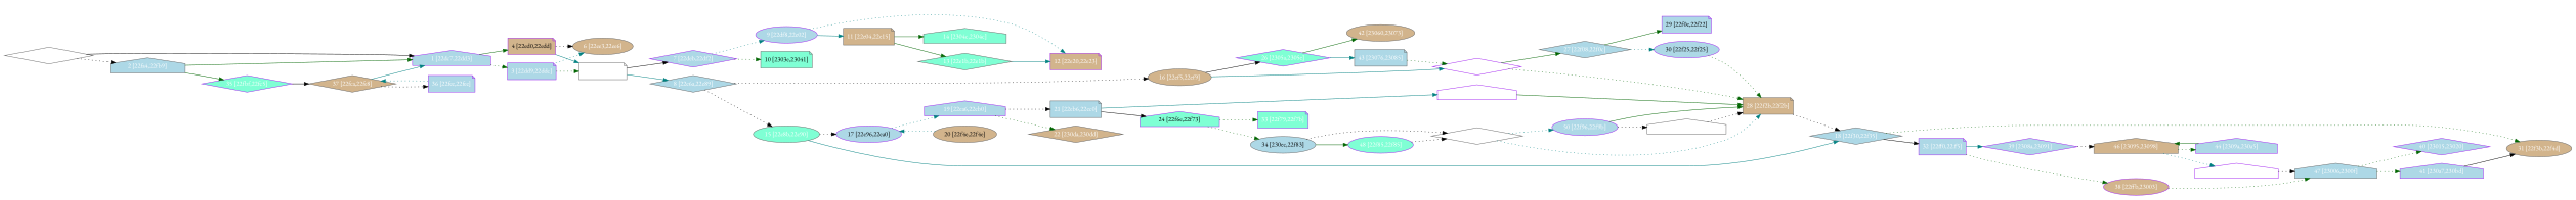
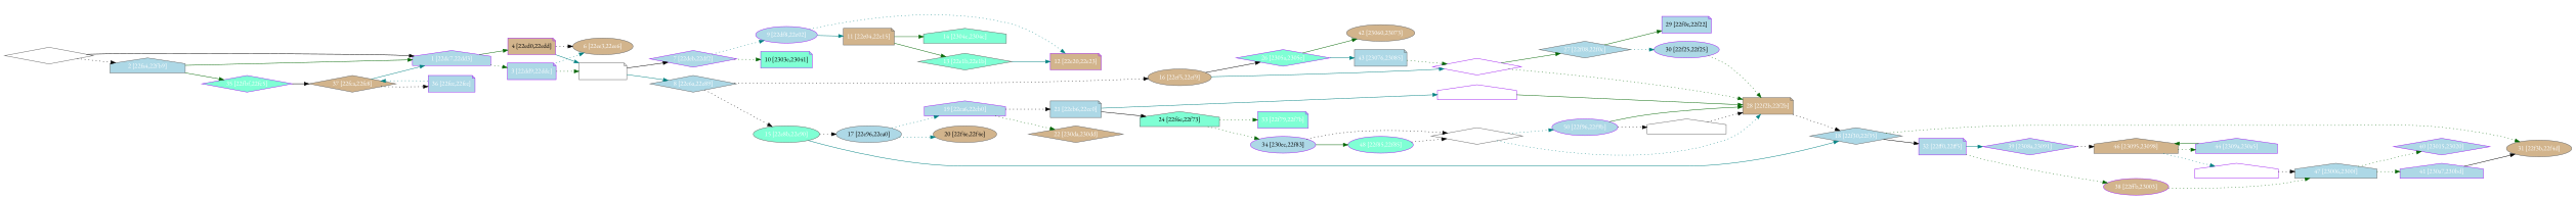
  digraph {
    fontname="EB Garamond"
    rankdir=LR
    node [color=gray40 fillcolor=lightblue fontcolor="#ffffff" fontname="EB Garamond" shape=diamond style=filled]
    edge [color=darkgreen fontname="EB Garamond" style=dotted]
    n1 [fillcolor=white label="0 [22da0,22dc1]"]
    n2 [color=purple label="1 [22dc7,22dd3]" shape=house]
    n3 [label="2 [22fa4,22fb9]" shape=house]
    n4 [color=purple label="3 [22dd9,22ddc]" shape=note]
    n5 [color=purple fillcolor=tan fontcolor="#000000" label="4 [22ed0,22edd]" shape=note]
    n6 [color=purple fillcolor=aquamarine label="35 [22fbf,22fc5]"]
    n7 [fillcolor=white label="5 [22de2,22de9]" shape=note]
    n8 [fillcolor=tan label="6 [22ee3,22ee6]" shape=ellipse]
    n9 [fillcolor=tan label="37 [22fca,22fe8]"]
    n10 [color=purple label="7 [22deb,22df2]"]
    n11 [label="8 [22e6a,22e89]"]
    n12 [color=purple label="9 [22df8,22e02]" shape=ellipse]
-   n13 [fillcolor=aquamarine fontcolor="#000000" label="10 [2303e,23041]" shape=note]
+   n13 [color=purple fillcolor=aquamarine fontcolor="#000000" label="10 [2303e,23041]" shape=note]
    n14 [fillcolor=aquamarine label="15 [22e8b,22e90]" shape=ellipse]
    n15 [fillcolor=tan label="16 [22ef5,22ef9]" shape=ellipse]
    n16 [fillcolor=tan label="11 [22e04,22e15]" shape=note]
    n17 [color=purple fillcolor=tan label="12 [22e20,22e23]" shape=note]
-   n18 [color=purple fontcolor="#000000" label="17 [22e96,22ea0]" shape=ellipse]
+   n18 [fontcolor="#000000" label="17 [22e96,22ea0]" shape=ellipse]
    n19 [label="18 [22f30,22f35]"]
    n20 [color=purple fillcolor=white label="25 [22eff,22f06]"]
    n21 [color=purple fillcolor=aquamarine label="26 [2305a,2305e]"]
    n22 [fillcolor=aquamarine label="13 [22e1b,22e1b]"]
    n23 [fillcolor=aquamarine label="14 [2304c,2304c]" shape=house]
    n24 [color=purple label="19 [22ea6,22eb0]" shape=house]
    n25 [fillcolor=tan fontcolor="#000000" label="20 [22f4e,22f4e]" shape=ellipse]
    n26 [fillcolor=tan label="31 [22f3b,22f4d]" shape=ellipse]
    n27 [color=purple label="32 [22ff0,22ff5]" shape=note]
    n28 [fillcolor=tan label="28 [22f2b,22f2b]" shape=note]
    n29 [label="27 [22f08,22f0c]"]
    n30 [fillcolor=tan label="42 [23060,23073]" shape=ellipse]
    n31 [label="43 [23076,23085]" shape=note]
    n32 [label="21 [22eb6,22ec0]" shape=note]
    n33 [fillcolor=tan label="22 [230da,230dd]"]
    n34 [color=purple fillcolor=tan label="38 [22ffb,23003]" shape=ellipse]
    n35 [color=purple label="39 [2308a,23091]"]
    n36 [color=purple fillcolor=white label="23 [22ec6,22ece]" shape=house]
-   n37 [color=purple fillcolor=aquamarine fontcolor="#000000" label="24 [22f6e,22f73]" shape=house]
+   n37 [fillcolor=aquamarine fontcolor="#000000" label="24 [22f6e,22f73]" shape=house]
    n38 [color=purple fillcolor=aquamarine label="33 [22f79,22f7b]" shape=note]
-   n39 [fontcolor="#000000" label="34 [230ec,22f83]" shape=ellipse]
+   n39 [color=purple fontcolor="#000000" label="34 [230ec,22f83]" shape=ellipse]
    n40 [color=purple fillcolor=aquamarine label="48 [22f85,22f85]" shape=ellipse]
    n41 [fillcolor=white label="49 [22f8a,22f94]"]
    n42 [color=purple fontcolor="#000000" label="29 [22f0e,22f22]" shape=note]
    n43 [color=purple fontcolor="#000000" label="30 [22f25,22f25]" shape=ellipse]
    n44 [label="47 [23006,2300f]" shape=house]
    n45 [fillcolor=tan label="46 [23095,23098]" shape=house]
    n46 [color=purple label="50 [22f96,22f9b]" shape=ellipse]
    n47 [color=purple label="36 [22fee,22fee]" shape=note]
    n48 [color=purple label="40 [23015,23020]"]
    n49 [color=purple label="41 [230a7,230bd]" shape=house]
    n50 [color=purple label="44 [2309a,230a5]" shape=house]
    n51 [color=purple fillcolor=white label="45 [230c2,230d5]" shape=house]
    n52 [fillcolor=white label="51 [22f9d,22fa2]" shape=house]
    n1 -> n2 [color=black style=solid]
    n1 -> n3 [color=black]
    n2 -> n4
    n2 -> n5 [style=solid]
    n3 -> n2 [style=solid]
    n3 -> n6 [style=solid]
    n4 -> n7
    n4 -> n8 [color=teal]
    n5 -> n7 [color=teal style=solid]
    n5 -> n8 [color=black]
    n6 -> n9 [color=black style=solid]
    n7 -> n10 [color=black style=solid]
    n7 -> n11 [color=teal style=solid]
    n9 -> n2 [color=teal style=solid]
    n9 -> n47 [color=black]
    n10 -> n12 [color=teal]
    n10 -> n13
    n11 -> n14 [color=black]
    n11 -> n15 [color=black]
    n12 -> n16 [color=teal style=solid]
    n12 -> n17 [color=teal]
    n14 -> n18 [color=black]
    n14 -> n19 [color=teal style=solid]
    n15 -> n20 [color=teal style=solid]
    n15 -> n21 [color=black style=solid]
    n16 -> n22 [style=solid]
    n16 -> n23 [style=solid]
    n18 -> n24 [color=teal]
-   n25 -> n18 [color=teal]
+   n18 -> n25 [color=teal]
    n19 -> n26
    n19 -> n27 [color=black style=solid]
    n20 -> n28
    n20 -> n29 [style=solid]
    n21 -> n30 [style=solid]
    n21 -> n31 [color=teal style=solid]
    n22 -> n17 [color=teal style=solid]
    n24 -> n32 [color=black]
    n24 -> n33
    n27 -> n34
    n27 -> n35 [color=teal style=solid]
    n28 -> n19 [color=black]
    n29 -> n42 [style=solid]
    n29 -> n43 [color=teal]
    n31 -> n20
    n32 -> n36 [color=teal style=solid]
    n32 -> n37 [color=black style=solid]
    n34 -> n44
    n35 -> n45 [color=black]
    n36 -> n28 [style=solid]
    n37 -> n38
    n37 -> n39
    n39 -> n40 [style=solid]
    n39 -> n41 [color=black]
    n40 -> n41 [color=black]
    n41 -> n28 [color=teal]
    n41 -> n46 [color=teal]
    n43 -> n28
    n44 -> n48
    n44 -> n49
    n45 -> n50
    n45 -> n51 [color=teal]
    n46 -> n28 [style=solid]
    n46 -> n52 [color=black]
    n47 -> n9 [color=teal]
    n49 -> n26 [color=black style=solid]
    n50 -> n45 [style=solid]
    n51 -> n44 [color=black]
    n52 -> n28 [color=black]
  }
